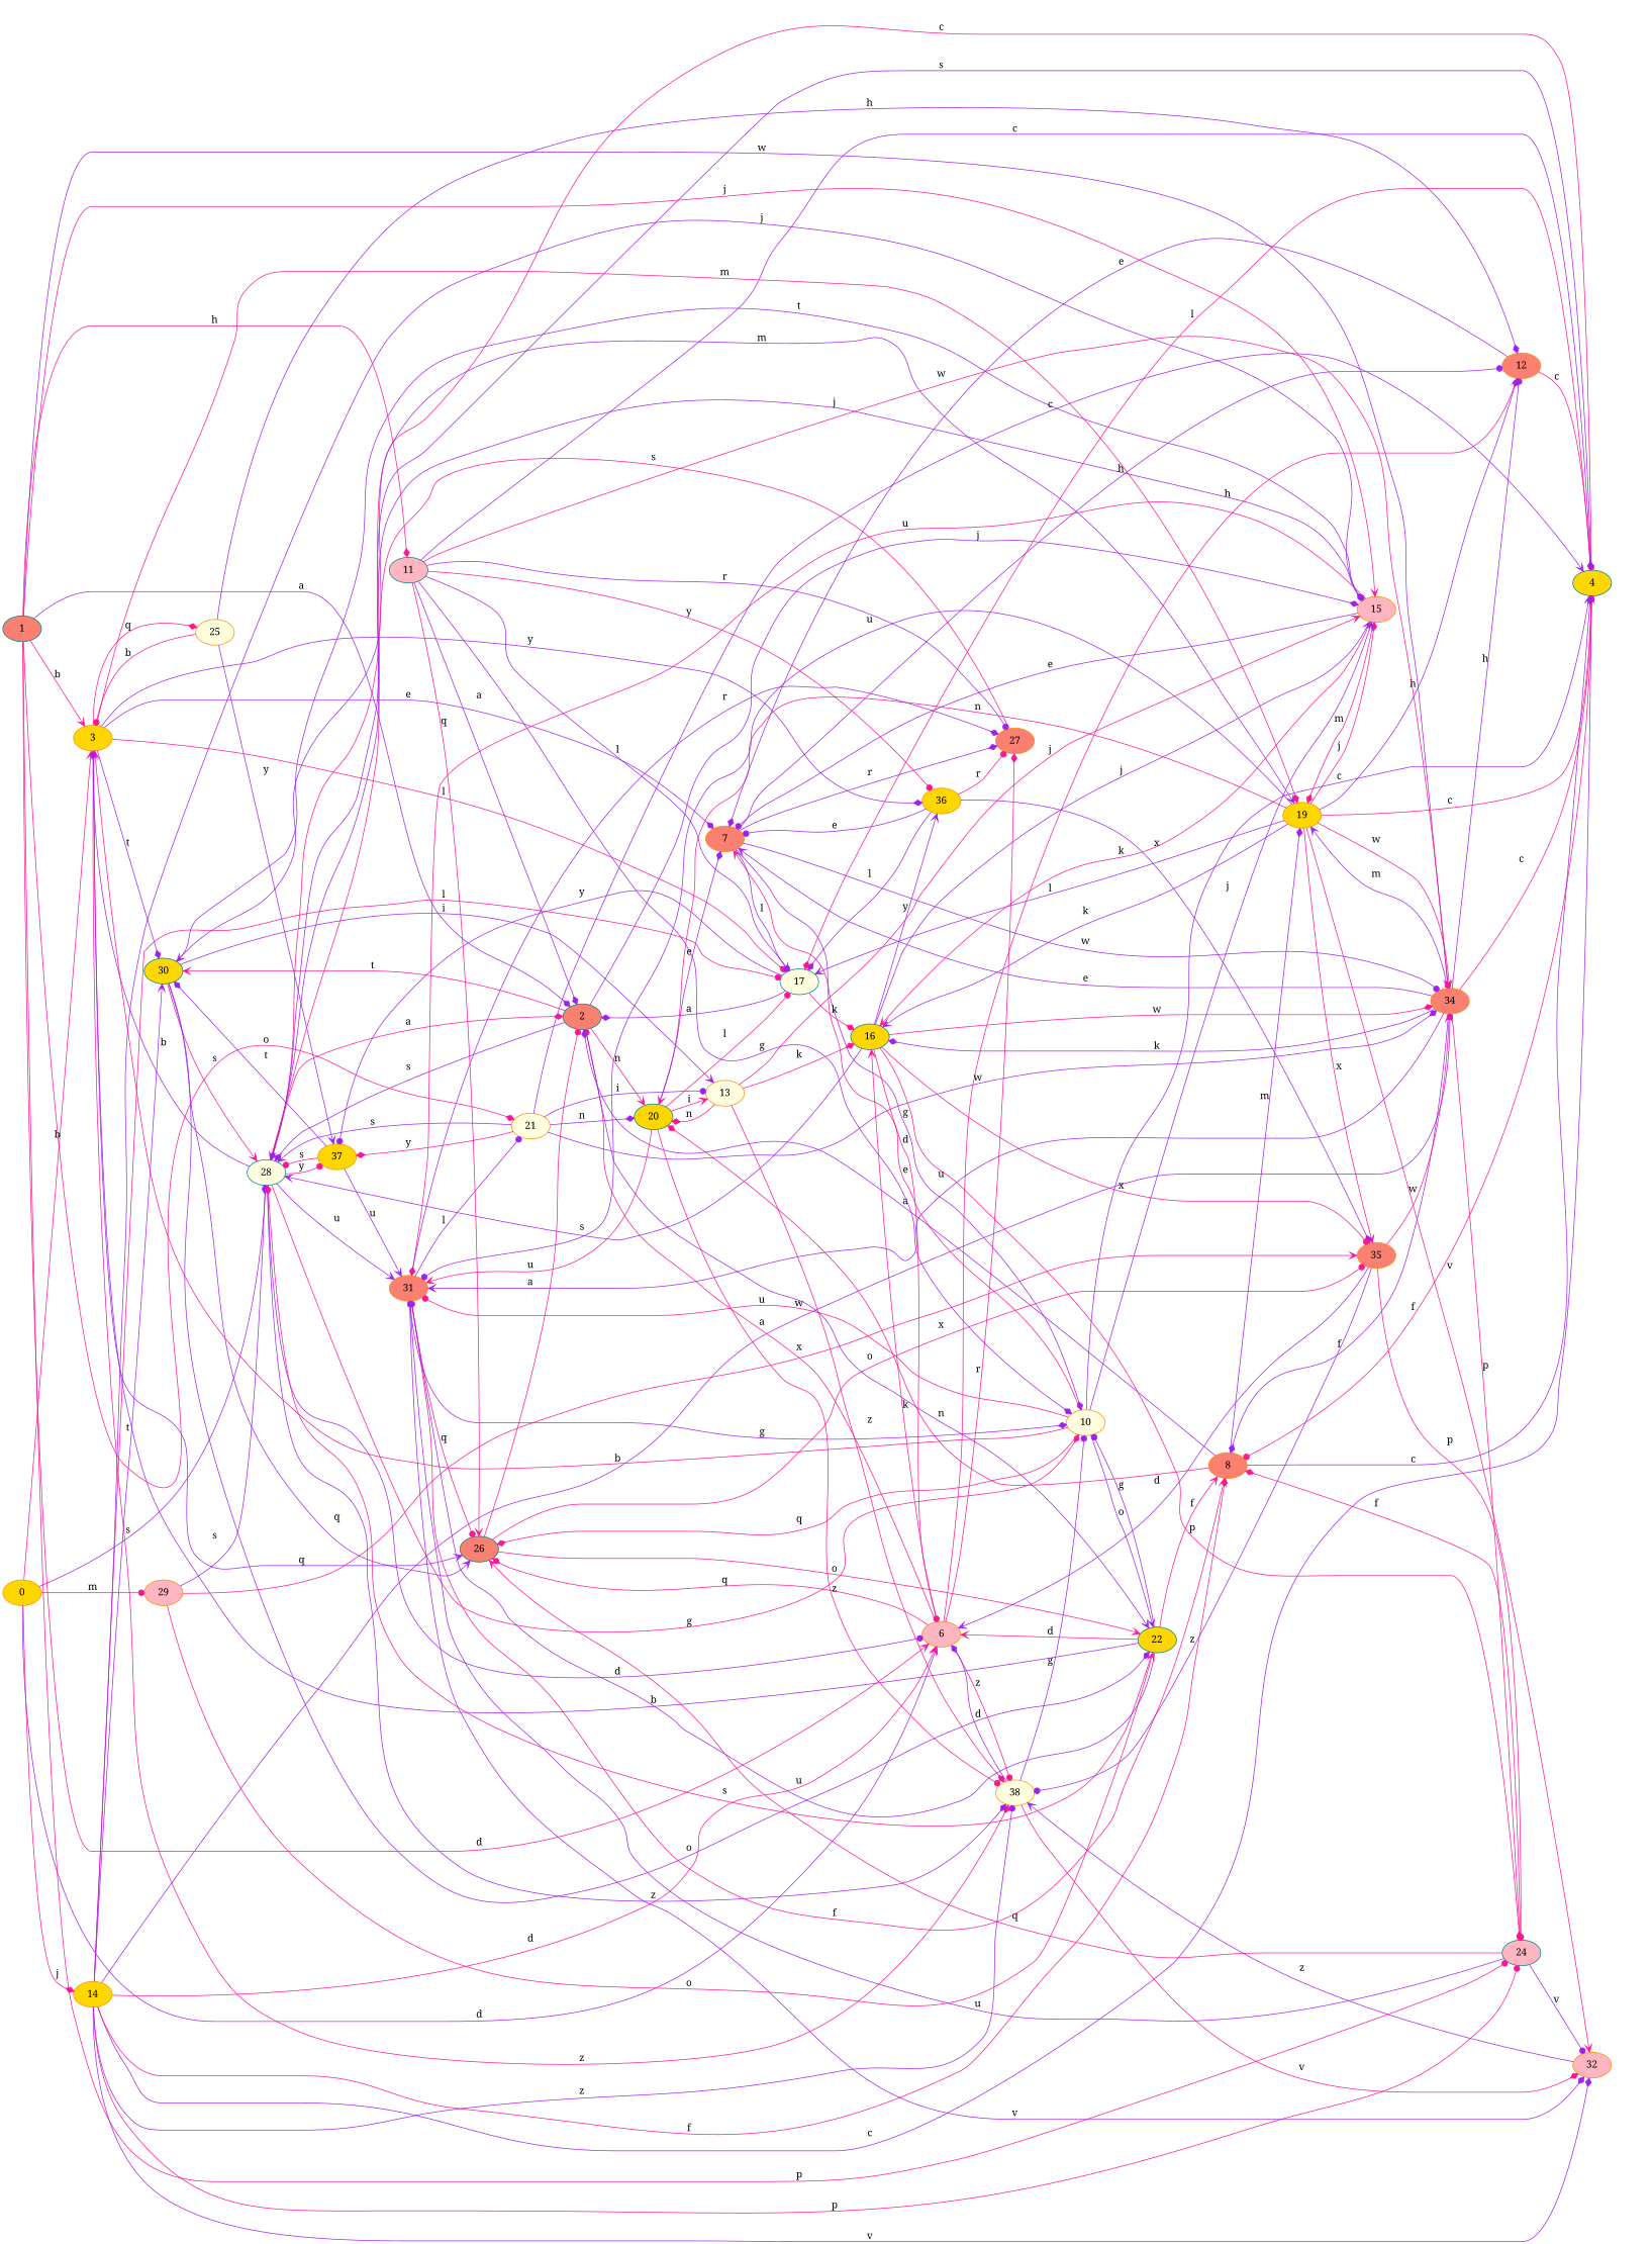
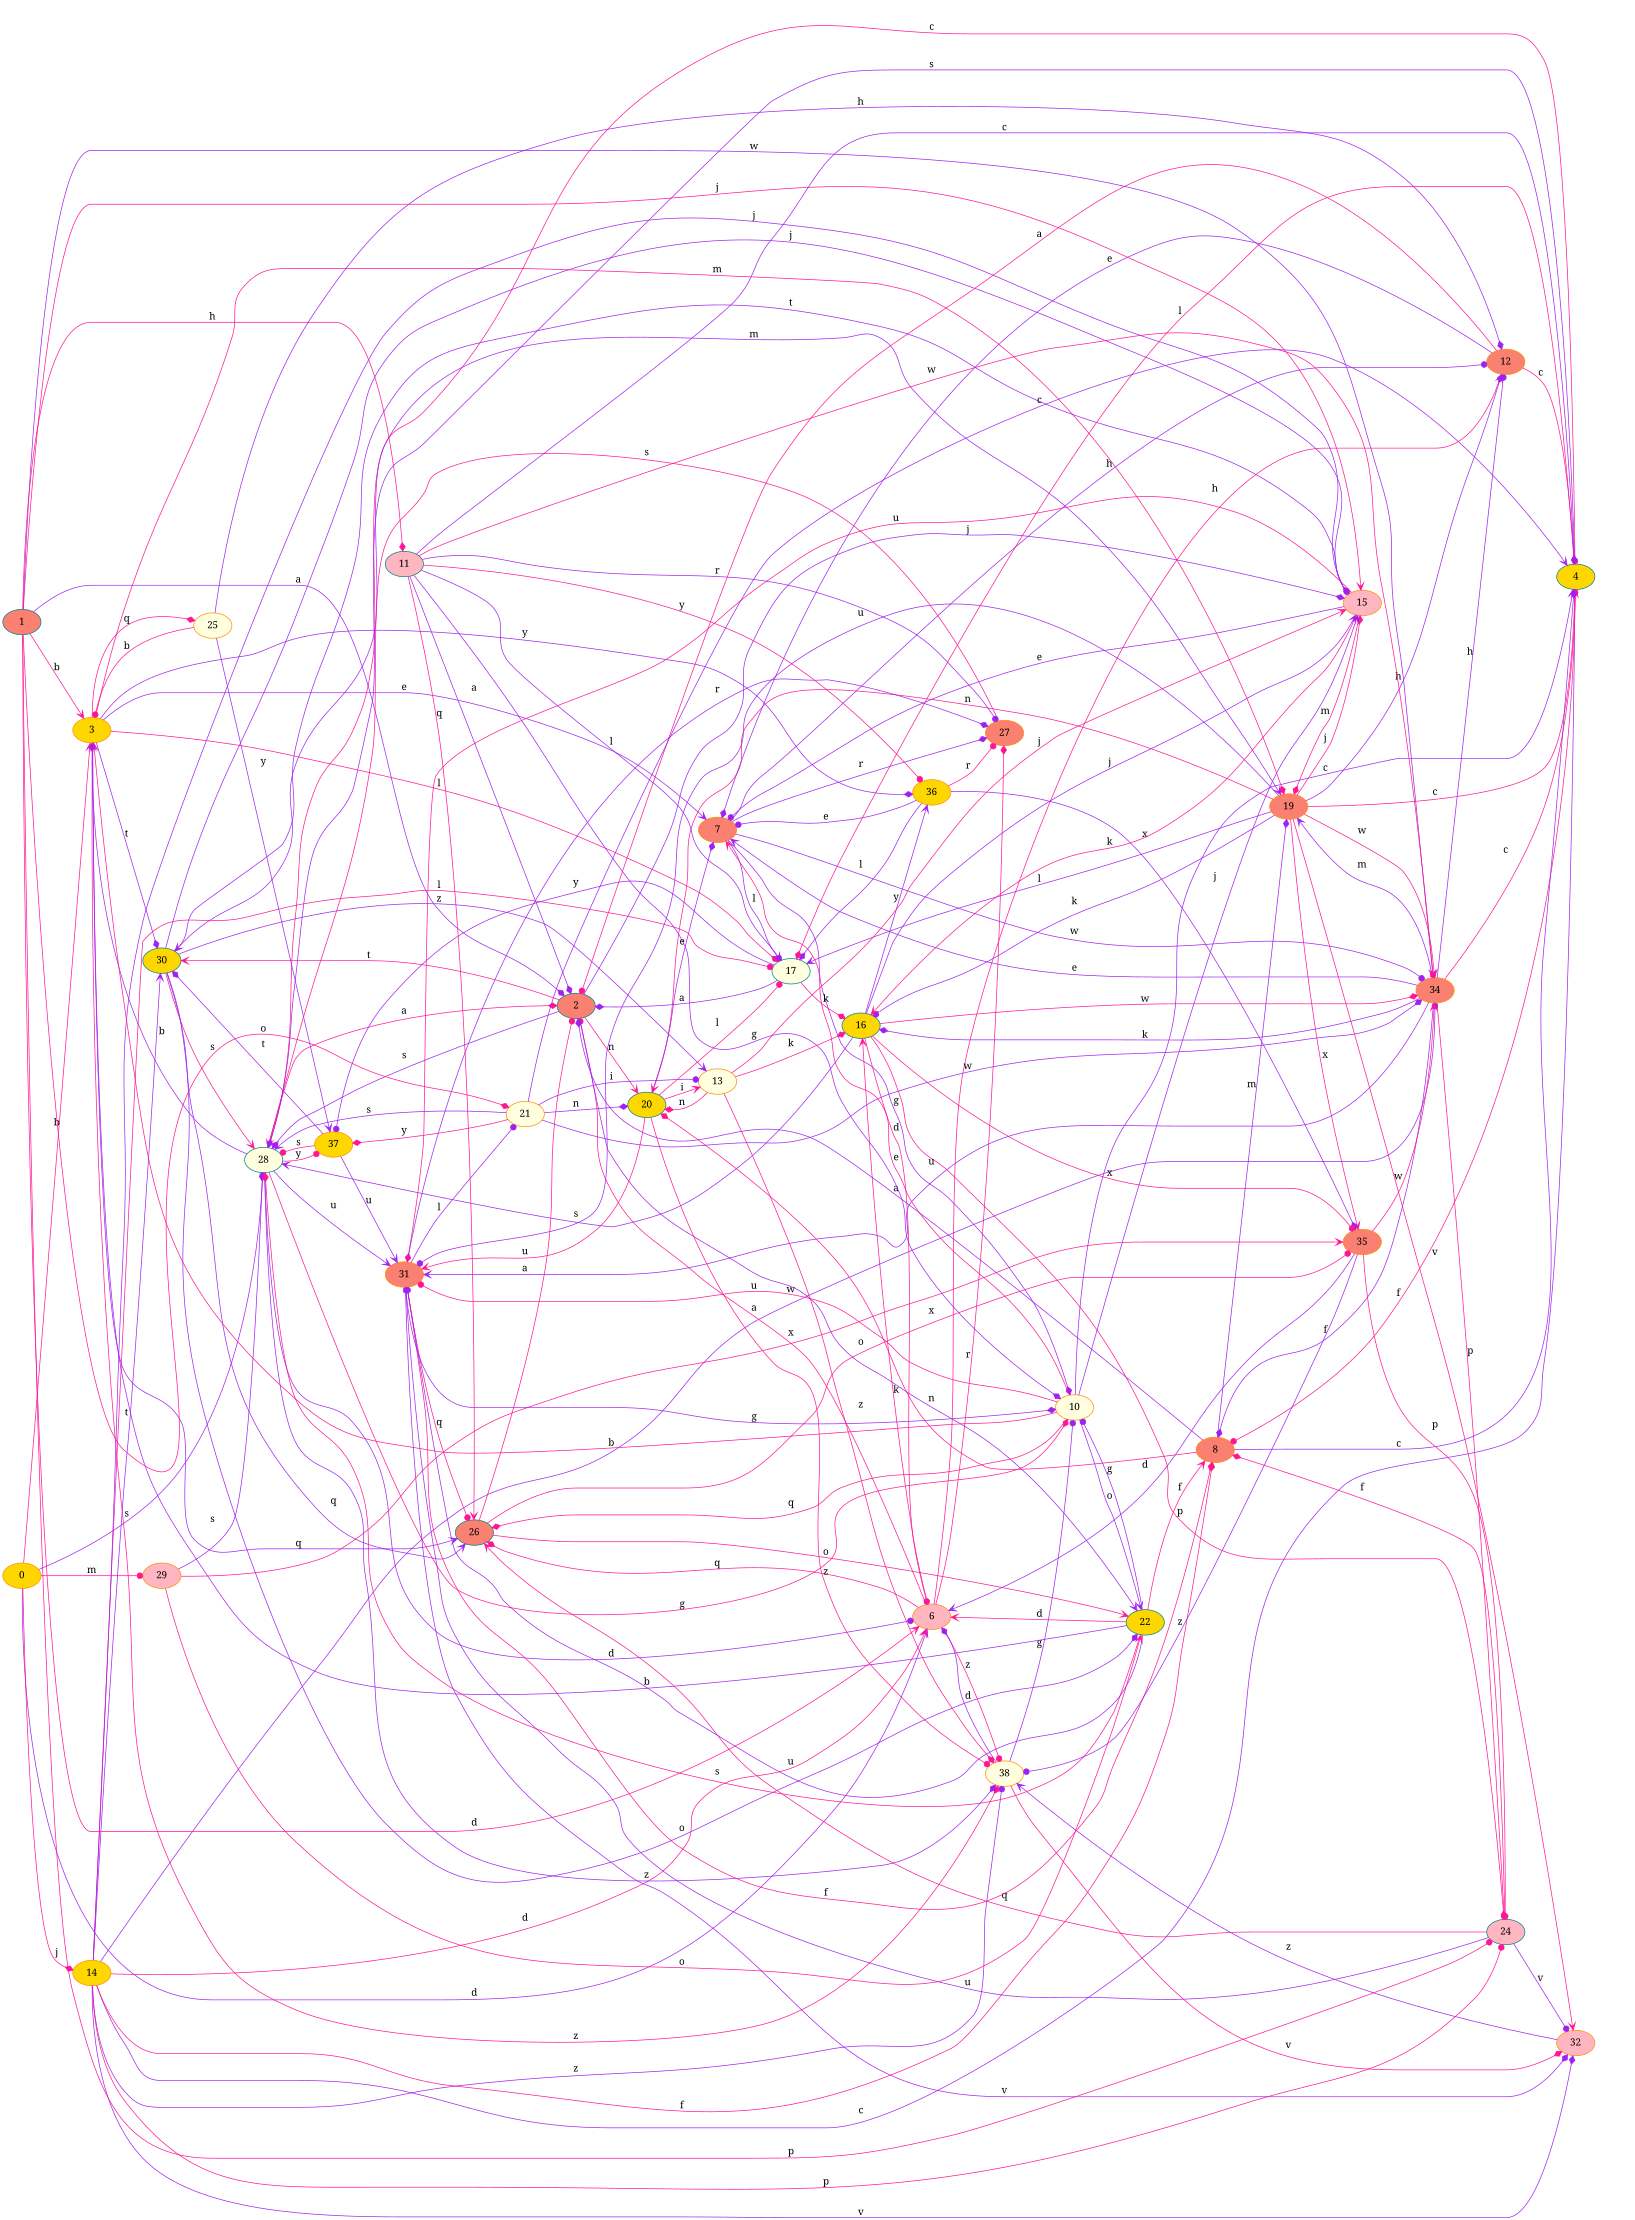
  strict digraph {
    fontname="Noto Serif"
    rankdir=LR
    node [color=darkorange fillcolor=salmon fontname="Noto Serif" style=filled]
    edge [arrowhead=diamond color=purple fontname="Noto Serif"]
    0 [fillcolor=gold]
    3 [fillcolor=gold]
    6 [fillcolor=lightpink]
    14 [fillcolor=gold]
    28 [color=teal fillcolor=lightyellow]
    29 [fillcolor=lightpink]
    30 [color=teal fillcolor=gold]
    7
    17 [color=teal fillcolor=lightyellow]
-   19 [fillcolor=gold]
+   19
    25 [fillcolor=lightyellow]
    26 [color=teal]
    36 [fillcolor=gold]
    38 [fillcolor=lightyellow]
    2 [color=teal]
    12
    16 [color=teal fillcolor=gold]
    27
    15 [fillcolor=lightpink]
    24 [color=teal fillcolor=lightpink]
    34
    4 [color=teal fillcolor=gold]
    8
    32 [fillcolor=lightpink]
    10 [fillcolor=lightyellow]
    31
    37 [fillcolor=gold]
    22 [color=teal fillcolor=gold]
    35
    1 [color=teal]
    11 [color=teal fillcolor=lightpink]
    21 [fillcolor=lightyellow]
    20 [color=teal fillcolor=gold]
    13 [fillcolor=lightyellow]
    0 -> 3 [arrowhead=vee color=deeppink label=b]
    0 -> 6 [arrowhead=vee label=d]
    0 -> 14 [color=deeppink label=j]
    0 -> 28 [arrowhead=dot label=s]
    0 -> 29 [arrowhead=dot color=deeppink label=m]
    3 -> 30 [label=t]
-   3 -> 7 [label=e]
+   3 -> 7 [arrowhead=vee label=e]
    3 -> 17 [color=deeppink label=l]
    3 -> 19 [color=deeppink label=m]
    3 -> 25 [color=deeppink label=q]
    3 -> 26 [arrowhead=vee label=q]
    3 -> 36 [label=y]
    3 -> 38 [color=deeppink label=z]
    6 -> 26 [color=deeppink label=q]
    6 -> 38 [arrowhead=dot color=deeppink label=z]
    6 -> 2 [arrowhead=dot color=deeppink label=a]
    6 -> 12 [arrowhead=vee color=deeppink label=h]
    6 -> 16 [arrowhead=vee color=deeppink label=k]
    6 -> 27 [color=deeppink label=r]
    14 -> 6 [arrowhead=vee color=deeppink label=d]
    14 -> 30 [arrowhead=vee label=t]
    14 -> 17 [arrowhead=dot color=deeppink label=l]
    14 -> 38 [arrowhead=dot label=z]
    14 -> 15 [label=j]
    14 -> 24 [arrowhead=dot color=deeppink label=p]
    14 -> 34 [arrowhead=dot label=w]
    14 -> 4 [arrowhead=dot label=c]
    14 -> 8 [color=deeppink label=f]
    14 -> 32 [label=v]
    28 -> 3 [label=b]
    28 -> 6 [arrowhead=dot label=d]
    28 -> 38 [label=z]
    28 -> 2 [color=deeppink label=a]
    28 -> 4 [arrowhead=dot color=deeppink label=c]
    28 -> 10 [color=deeppink label=g]
    28 -> 31 [arrowhead=vee label=u]
    28 -> 37 [arrowhead=dot color=deeppink label=y]
    29 -> 28 [label=s]
    29 -> 22 [arrowhead=vee color=deeppink label=o]
    29 -> 35 [arrowhead=vee color=deeppink label=x]
    30 -> 28 [arrowhead=vee color=deeppink label=s]
    30 -> 19 [arrowhead=vee label=m]
    30 -> 26 [arrowhead=vee label=q]
-   28 -> 15 [arrowhead=dot label=j]
+   30 -> 15 [arrowhead=dot label=j]
    30 -> 22 [label=o]
-   30 -> 13 [arrowhead=vee label=i]
+   30 -> 13 [arrowhead=vee label=z]
    7 -> 17 [arrowhead=dot label=l]
    7 -> 12 [arrowhead=dot label=h]
    7 -> 27 [label=r]
    7 -> 34 [arrowhead=dot label=w]
    7 -> 10 [label=g]
    17 -> 2 [label=a]
    17 -> 16 [color=deeppink label=k]
    17 -> 37 [arrowhead=dot label=y]
    19 -> 17 [arrowhead=vee label=l]
    19 -> 12 [label=h]
-   19 -> 16 [arrowhead=vee label=k]
+   19 -> 16 [arrowhead=dot label=k]
    19 -> 15 [color=deeppink label=j]
    19 -> 34 [arrowhead=vee color=deeppink label=w]
    19 -> 4 [arrowhead=vee color=deeppink label=c]
    19 -> 32 [arrowhead=vee color=deeppink label=v]
    19 -> 31 [arrowhead=dot label=u]
    19 -> 35 [arrowhead=vee color=deeppink label=x]
    19 -> 20 [arrowhead=vee color=deeppink label=n]
    25 -> 3 [arrowhead=dot color=deeppink label=b]
    25 -> 12 [label=h]
    25 -> 37 [arrowhead=vee label=y]
    26 -> 2 [arrowhead=dot color=deeppink label=a]
    26 -> 22 [arrowhead=vee color=deeppink label=o]
    26 -> 35 [arrowhead=dot color=deeppink label=x]
    36 -> 7 [arrowhead=dot label=e]
    36 -> 17 [label=l]
    36 -> 27 [arrowhead=dot color=deeppink label=r]
    36 -> 35 [label=x]
    38 -> 6 [label=d]
    38 -> 32 [color=deeppink label=v]
    38 -> 10 [arrowhead=dot label=g]
    2 -> 28 [label=s]
    2 -> 30 [arrowhead=vee color=deeppink label=t]
    2 -> 15 [label=j]
    2 -> 22 [arrowhead=vee label=o]
    2 -> 20 [arrowhead=vee color=deeppink label=n]
    12 -> 7 [label=e]
+   12 -> 2 [arrowhead=dot color=deeppink label=a]
    12 -> 4 [color=deeppink label=c]
    16 -> 6 [arrowhead=dot color=deeppink label=d]
    16 -> 28 [arrowhead=vee label=s]
    16 -> 36 [arrowhead=vee label=y]
    16 -> 15 [arrowhead=vee label=j]
    16 -> 24 [color=deeppink label=p]
    16 -> 34 [color=deeppink label=w]
    16 -> 35 [arrowhead=dot color=deeppink label=x]
    27 -> 28 [arrowhead=vee color=deeppink label=s]
    15 -> 30 [arrowhead=vee label=t]
    15 -> 7 [arrowhead=dot label=e]
    15 -> 19 [color=deeppink label=m]
    15 -> 16 [arrowhead=vee color=deeppink label=k]
    15 -> 31 [color=deeppink label=u]
    24 -> 26 [arrowhead=vee color=deeppink label=q]
    24 -> 8 [color=deeppink label=f]
    24 -> 32 [arrowhead=dot label=v]
    24 -> 31 [arrowhead=dot label=u]
    34 -> 7 [arrowhead=vee label=e]
    34 -> 19 [arrowhead=vee label=m]
    34 -> 12 [arrowhead=dot label=h]
    34 -> 16 [label=k]
    34 -> 24 [arrowhead=dot color=deeppink label=p]
    34 -> 4 [arrowhead=dot color=deeppink label=c]
    34 -> 8 [label=f]
    34 -> 31 [arrowhead=vee label=u]
    4 -> 28 [label=s]
    4 -> 17 [color=deeppink label=l]
    4 -> 8 [arrowhead=dot color=deeppink label=f]
    8 -> 19 [label=m]
    8 -> 2 [label=a]
    8 -> 4 [label=c]
    8 -> 20 [color=deeppink label=n]
    32 -> 38 [arrowhead=vee label=z]
    10 -> 3 [arrowhead=vee color=deeppink label=b]
    10 -> 7 [arrowhead=vee color=deeppink label=e]
    10 -> 26 [color=deeppink label=q]
    10 -> 15 [arrowhead=vee label=j]
    10 -> 4 [arrowhead=vee label=c]
    10 -> 31 [arrowhead=dot color=deeppink label=u]
    10 -> 22 [arrowhead=vee label=o]
    31 -> 26 [arrowhead=dot color=deeppink label=q]
    31 -> 27 [label=r]
-   31 -> 8 [arrowhead=vee color=deeppink label=f]
+   31 -> 8 [color=deeppink label=f]
    31 -> 32 [label=v]
    31 -> 10 [label=g]
    31 -> 21 [arrowhead=dot label=l]
    37 -> 28 [arrowhead=dot color=deeppink label=s]
    37 -> 30 [label=t]
    37 -> 31 [arrowhead=vee label=u]
    22 -> 3 [arrowhead=vee label=b]
    22 -> 6 [arrowhead=vee color=deeppink label=d]
    22 -> 28 [color=deeppink label=s]
    22 -> 8 [arrowhead=vee color=deeppink label=f]
    22 -> 10 [arrowhead=dot label=g]
    22 -> 31 [arrowhead=dot label=u]
    35 -> 6 [arrowhead=vee label=d]
    35 -> 38 [arrowhead=dot label=z]
    35 -> 24 [arrowhead=dot color=deeppink label=p]
    35 -> 34 [arrowhead=vee color=deeppink label=w]
    1 -> 3 [arrowhead=vee color=deeppink label=b]
    1 -> 6 [arrowhead=vee color=deeppink label=d]
    1 -> 2 [label=a]
    1 -> 15 [arrowhead=vee color=deeppink label=j]
    1 -> 24 [arrowhead=dot color=deeppink label=p]
    1 -> 34 [arrowhead=vee label=w]
    1 -> 11 [color=deeppink label=h]
    1 -> 21 [color=deeppink label=o]
    11 -> 17 [arrowhead=vee label=l]
    11 -> 26 [arrowhead=vee color=deeppink label=q]
    11 -> 36 [arrowhead=dot color=deeppink label=y]
    11 -> 2 [label=a]
    11 -> 27 [arrowhead=dot label=r]
    11 -> 34 [arrowhead=dot color=deeppink label=w]
    11 -> 4 [label=c]
    11 -> 10 [label=g]
    21 -> 28 [arrowhead=vee label=s]
    21 -> 34 [label=w]
    21 -> 4 [arrowhead=vee label=c]
    21 -> 37 [color=deeppink label=y]
    21 -> 20 [label=n]
    21 -> 13 [arrowhead=dot label=i]
    20 -> 7 [label=e]
    20 -> 17 [arrowhead=dot color=deeppink label=l]
    20 -> 38 [arrowhead=dot color=deeppink label=z]
    20 -> 31 [arrowhead=vee color=deeppink label=u]
    20 -> 13 [arrowhead=vee color=deeppink label=i]
    13 -> 38 [color=deeppink label=z]
    13 -> 16 [color=deeppink label=k]
    13 -> 15 [arrowhead=vee color=deeppink label=j]
    13 -> 20 [color=deeppink label=n]
  }
